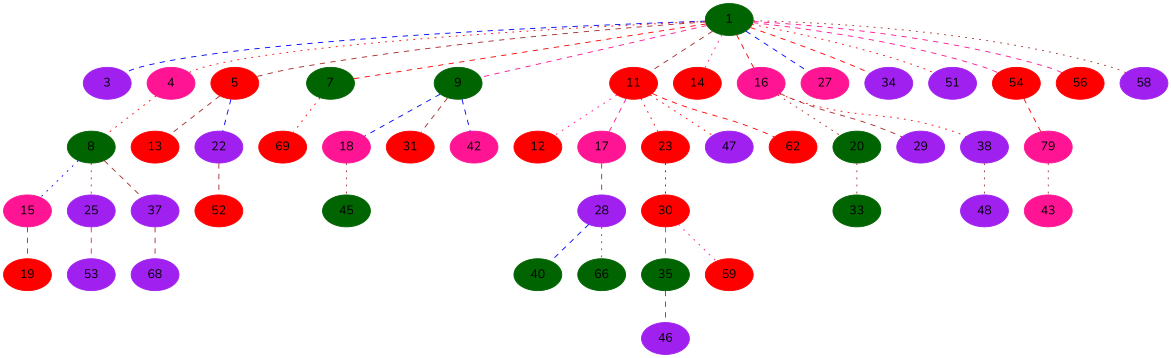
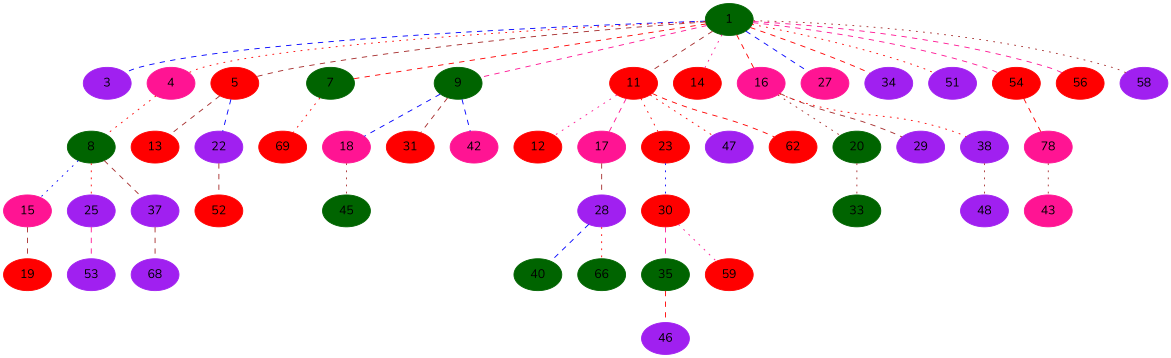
  graph {
    fontname=Nunito
    node [color=purple fontname=Nunito style=filled]
    edge [color=brown fontname=Nunito style=dashed]
    1 [color=darkgreen super="+2"]
    3
    4 [color=deeppink super="+6"]
    5 [color=red super="+72"]
    7 [color=darkgreen super="+63"]
    9 [color=darkgreen super="+55"]
    11 [color=red super="+21"]
    14 [color=red super="+60"]
    16 [color=deeppink super="+26"]
    27 [color=deeppink]
    34
    51
    54 [color=red super="+61"]
    56 [color=red super="+57"]
    58
    8 [color=darkgreen super="+10"]
    13 [color=red super="+24"]
    22 [super="+73"]
    69 [color=red]
    18 [color=deeppink super="+75"]
    31 [color=red super="+77"]
    42 [color=deeppink super="+67"]
    12 [color=red]
    17 [color=deeppink]
    23 [color=red]
    47 [super="+50"]
    62 [color=red super="+65"]
    20 [color=darkgreen super="+44"]
    29
    38 [super="+41"]
-   79 [color=deeppink]
+   79 [color=deeppink label=78]
    15 [color=deeppink super="+78"]
    25 [super="+39"]
    37 [super="+49"]
    52 [color=red]
    19 [color=red super="+64"]
    53 [super="+71"]
    68
    45 [color=darkgreen]
    28 [super="+32"]
    30 [color=red super="+36"]
    33 [color=darkgreen super="+76"]
    48
    40 [color=darkgreen super="+74"]
    66 [color=darkgreen]
    35 [color=darkgreen]
    59 [color=red]
    46 [super="+70"]
    43 [color=deeppink]
    1 -- 3 [color=blue]
    1 -- 4 [color=red style=dotted]
    1 -- 5
    1 -- 7 [color=red]
    1 -- 9 [color=deeppink]
    1 -- 11
    1 -- 14 [color=deeppink style=dotted]
    1 -- 16 [color=red]
    1 -- 27 [color=blue]
    1 -- 34 [color=red]
    1 -- 51 [color=red style=dotted]
    1 -- 54 [color=deeppink]
    1 -- 56 [color=deeppink]
    1 -- 58 [style=dotted]
    4 -- 8 [color=red style=dotted]
    5 -- 13
    5 -- 22 [color=blue]
    7 -- 69 [color=red style=dotted]
    9 -- 18 [color=blue]
    9 -- 31
    9 -- 42 [color=blue]
    11 -- 12 [color=deeppink style=dotted]
    11 -- 17 [color=deeppink]
    11 -- 23 [color=red style=dotted]
    11 -- 47 [color=red style=dotted]
    11 -- 62 [color=red]
    16 -- 20 [style=dotted]
    16 -- 29
    16 -- 38 [color=red style=dotted]
    54 -- 79 [color=red]
    8 -- 15 [color=blue style=dotted]
    8 -- 25 [color=red style=dotted]
    8 -- 37
    22 -- 52
    18 -- 45 [style=dotted]
    17 -- 28
    23 -- 30 [color=blue style=dotted]
    20 -- 33 [style=dotted]
    38 -- 48 [style=dotted]
    79 -- 43 [style=dotted]
    15 -- 19
    25 -- 53 [color=deeppink]
    37 -- 68
    28 -- 40 [color=blue]
    28 -- 66 [color=red style=dotted]
    30 -- 35 [color=deeppink]
    30 -- 59 [color=deeppink style=dotted]
    35 -- 46 [color=red]
  }
